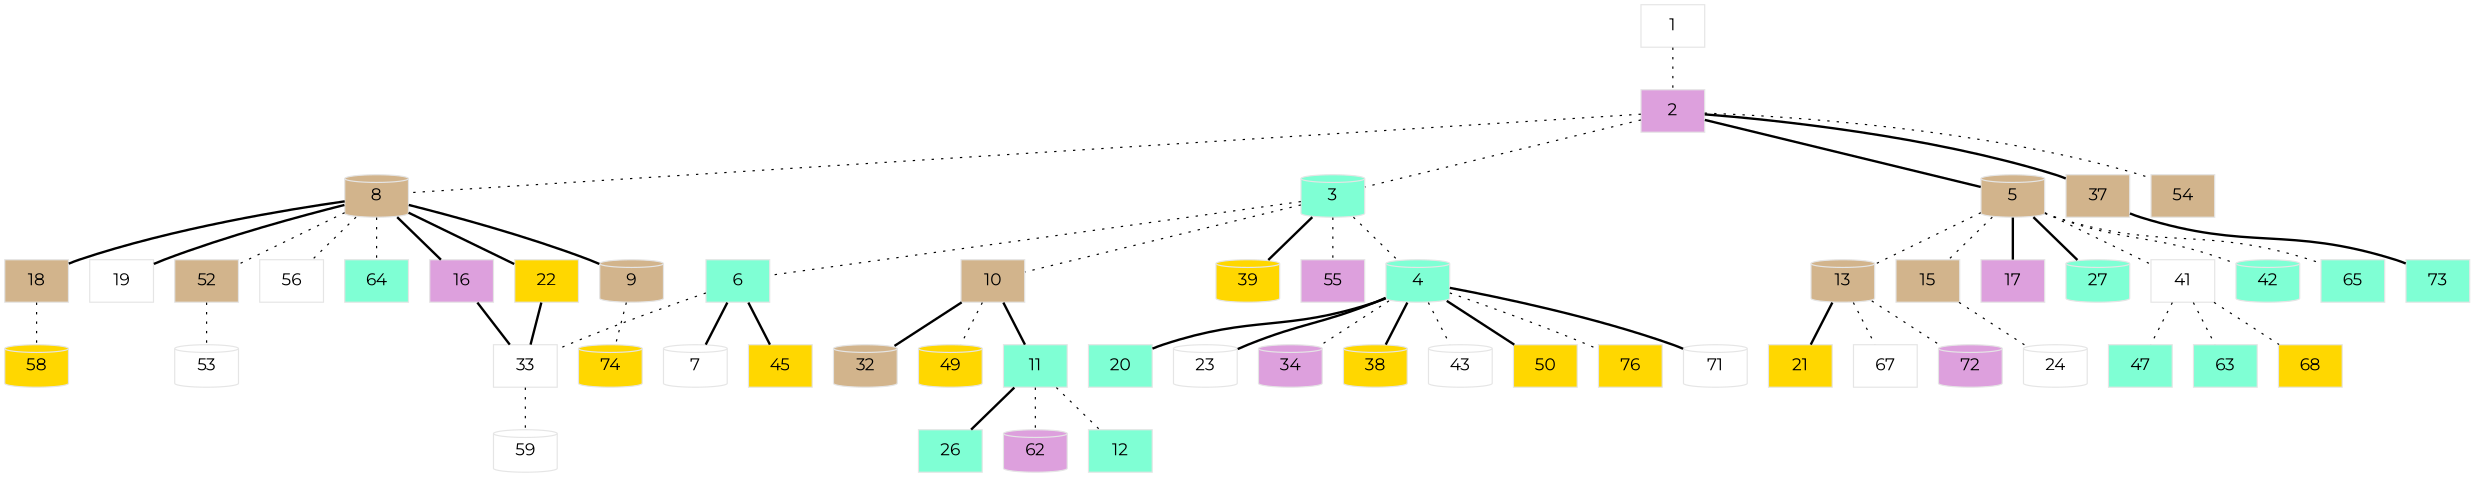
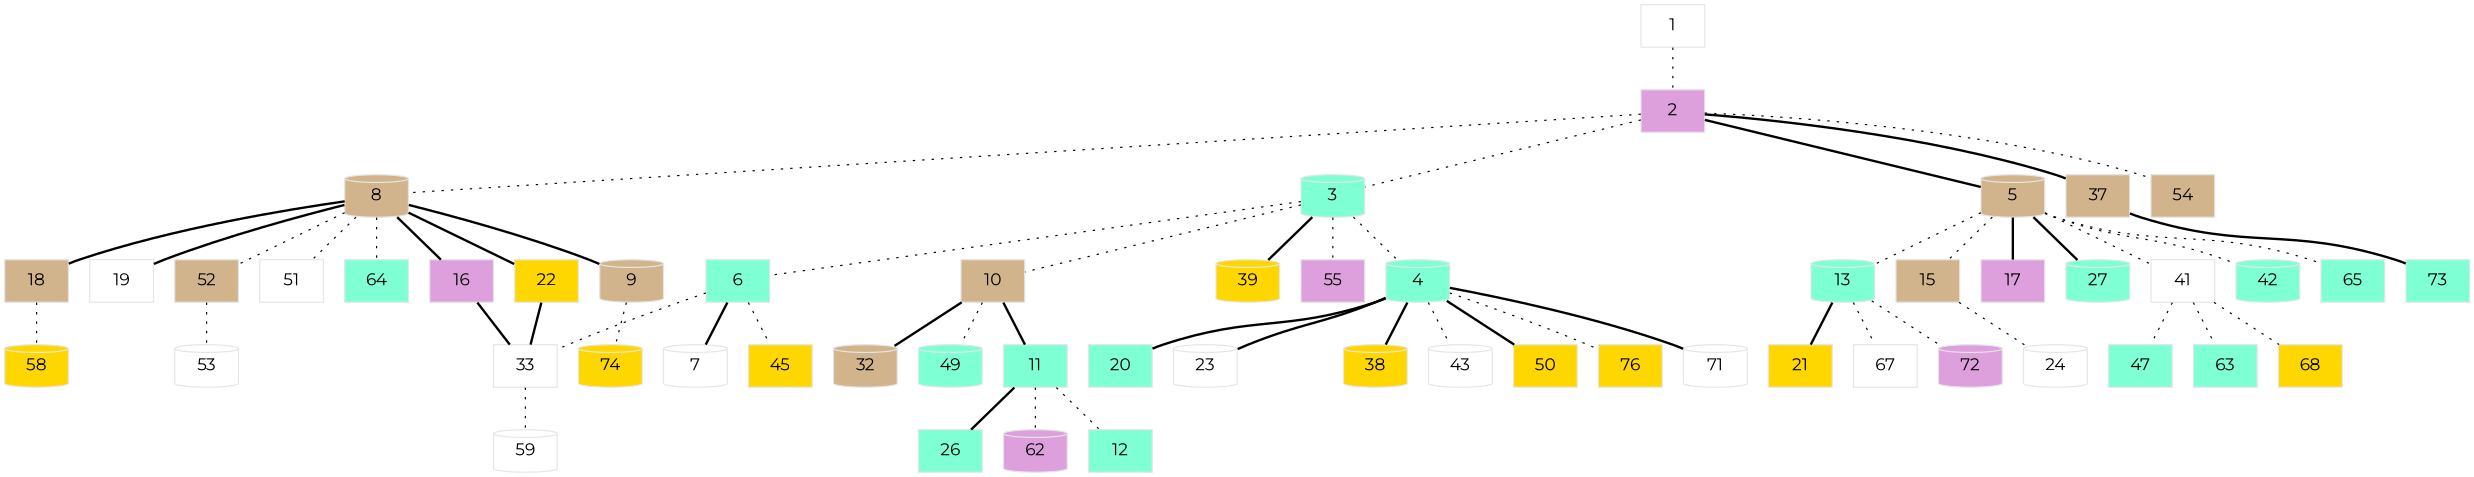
  graph {
    fontname=Montserrat
    node [color=gray90 fillcolor=aquamarine fontname=Montserrat shape=box style=filled]
    edge [fontname=Montserrat style=dotted]
    2 [fillcolor=plum super="+57"]
    3 [shape=cylinder super="+76"]
    5 [fillcolor=tan shape=cylinder super="+70"]
    8 [fillcolor=tan shape=cylinder super="+31"]
    37 [fillcolor=tan super="+48"]
    54 [fillcolor=tan]
    1 [fillcolor=white]
    4 [shape=cylinder super="+14"]
    6 [super="+35"]
    10 [fillcolor=tan super="+36"]
    39 [fillcolor=gold shape=cylinder]
    55 [fillcolor=plum]
-   13 [fillcolor=tan shape=cylinder super="+25"]
+   13 [shape=cylinder super="+25"]
    15 [fillcolor=tan super="+28"]
    17 [fillcolor=plum]
    27 [shape=cylinder super="+29"]
    41 [fillcolor=white super="+50"]
    42 [shape=cylinder]
    65
    9 [fillcolor=tan shape=cylinder super="+77"]
    16 [fillcolor=plum super="+69"]
    18 [fillcolor=tan super="+60"]
    19 [fillcolor=white]
    22 [fillcolor=gold super="+30"]
    52 [fillcolor=tan]
-   56 [fillcolor=white]
+   56 [fillcolor=white label=51]
    64
    73
    20 [super="+40"]
    23 [fillcolor=white shape=cylinder]
-   34 [fillcolor=plum shape=cylinder super="+78"]
    38 [fillcolor=gold shape=cylinder]
    43 [fillcolor=white shape=cylinder]
    n34 [fillcolor=gold label=50]
    n35 [fillcolor=gold label=76]
    71 [fillcolor=white shape=cylinder]
    7 [fillcolor=white shape=cylinder]
    33 [fillcolor=white super="+44"]
    45 [fillcolor=gold]
    11
    32 [fillcolor=tan shape=cylinder]
-   49 [fillcolor=gold shape=cylinder]
+   49 [shape=cylinder]
    21 [fillcolor=gold]
    67 [fillcolor=white]
    72 [fillcolor=plum shape=cylinder]
    24 [fillcolor=white shape=cylinder]
    47
    63
    68 [fillcolor=gold]
    59 [fillcolor=white shape=cylinder]
    74 [fillcolor=gold shape=cylinder]
    58 [fillcolor=gold shape=cylinder]
    53 [fillcolor=white shape=cylinder]
    12
    26 [super="+75"]
    62 [fillcolor=plum shape=cylinder]
    2 -- 3 [weight=2]
    2 -- 5 [style=bold]
    2 -- 8
    2 -- 37 [style=bold]
    2 -- 54
    3 -- 4
    3 -- 6
    3 -- 10
    3 -- 39 [style=bold]
    3 -- 55
    5 -- 13
    5 -- 15
    5 -- 17 [style=bold]
    5 -- 27 [style=bold]
    5 -- 41
    5 -- 42
    5 -- 65
    8 -- 9 [style=bold]
    8 -- 16 [style=bold]
    8 -- 18 [style=bold]
    8 -- 19 [style=bold]
    8 -- 22 [style=bold]
    8 -- 52
    8 -- 56
    8 -- 64
    37 -- 73 [style=bold]
    1 -- 2
    4 -- 20 [style=bold]
    4 -- 23 [style=bold]
-   4 -- 34
    4 -- 38 [style=bold]
    4 -- 43
    4 -- n34 [style=bold]
    4 -- n35
    4 -- 71 [style=bold]
    6 -- 7 [style=bold]
    6 -- 33
-   6 -- 45 [style=bold]
+   6 -- 45
    10 -- 11 [style=bold]
    10 -- 32 [style=bold]
    10 -- 49
    13 -- 21 [style=bold]
    13 -- 67
    13 -- 72
    15 -- 24
    41 -- 47
    41 -- 63
    41 -- 68
    9 -- 74
    16 -- 33 [style=bold]
    18 -- 58
    22 -- 33 [style=bold]
    52 -- 53
    33 -- 59
    11 -- 12
    11 -- 26 [style=bold]
    11 -- 62
  }
